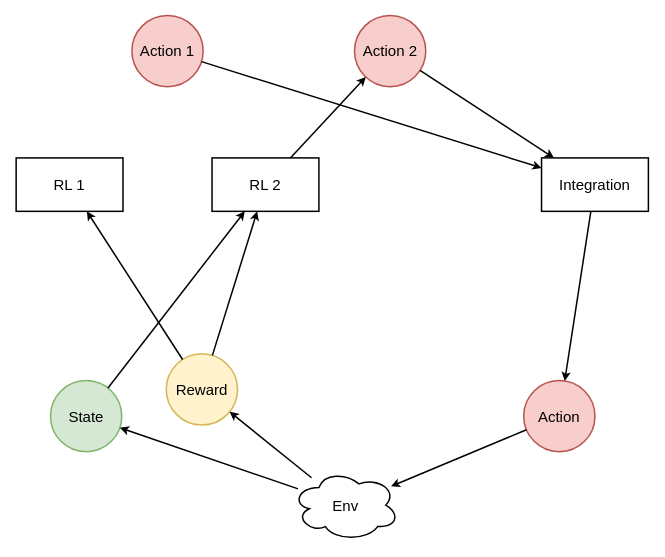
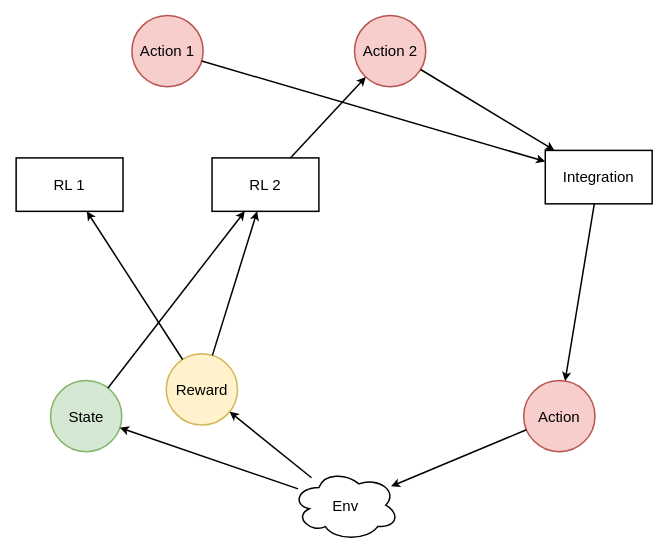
  <mxCell id="0" />
  <mxCell id="1" parent="0" />
  <mxCell id="2" value="RL 2" style="whiteSpace=wrap;html=1;fontSize=20;strokeWidth=2;" vertex="1" parent="1"><mxGeometry x="282.014" y="209.831" width="142.373" height="71.186" as="geometry" /></mxCell>
  <mxCell id="3" value="Env" style="ellipse;shape=cloud;whiteSpace=wrap;html=1;fontSize=20;strokeWidth=2;" vertex="1" parent="1"><mxGeometry x="388.793" y="625.085" width="142.373" height="94.915" as="geometry" /></mxCell>
  <mxCell id="4" value="State" style="ellipse;whiteSpace=wrap;html=1;aspect=fixed;fillColor=#d5e8d4;strokeColor=#82b366;fontSize=20;strokeWidth=2;" vertex="1" parent="1"><mxGeometry x="66.81" y="506.436" width="94.915" height="94.915" as="geometry" /></mxCell>
  <mxCell id="5" value="Reward" style="ellipse;whiteSpace=wrap;html=1;aspect=fixed;fillColor=#fff2cc;strokeColor=#d6b656;fontSize=20;strokeWidth=2;" vertex="1" parent="1"><mxGeometry x="221.047" y="470.843" width="94.915" height="94.915" as="geometry" /></mxCell>
  <mxCell id="6" value="" style="endArrow=classic;html=1;fontSize=20;strokeWidth=2;" edge="1" parent="1" source="3" target="4"><mxGeometry x="57.81" y="90" width="50" height="50" as="geometry"><mxPoint x="365.065" y="447.119" as="sourcePoint" /><mxPoint x="424.387" y="387.797" as="targetPoint" /></mxGeometry></mxCell>
  <mxCell id="7" value="" style="endArrow=classic;html=1;fontSize=20;strokeWidth=2;" edge="1" parent="1" source="3" target="5"><mxGeometry x="57.81" y="90" width="50" height="50" as="geometry"><mxPoint x="365.065" y="447.119" as="sourcePoint" /><mxPoint x="424.387" y="387.797" as="targetPoint" /></mxGeometry></mxCell>
  <mxCell id="8" value="RL 1" style="whiteSpace=wrap;html=1;fontSize=20;strokeWidth=2;" vertex="1" parent="1"><mxGeometry x="20.996" y="209.831" width="142.373" height="71.186" as="geometry" /></mxCell>
  <mxCell id="9" value="" style="endArrow=classic;html=1;fontSize=20;strokeWidth=2;" edge="1" parent="1" source="5" target="8"><mxGeometry x="57.81" y="90" width="50" height="50" as="geometry"><mxPoint x="365.065" y="316.61" as="sourcePoint" /><mxPoint x="424.387" y="257.288" as="targetPoint" /></mxGeometry></mxCell>
  <mxCell id="10" value="" style="endArrow=classic;html=1;fontSize=20;strokeWidth=2;" edge="1" parent="1" source="4" target="2"><mxGeometry x="57.81" y="90" width="50" height="50" as="geometry"><mxPoint x="365.065" y="316.61" as="sourcePoint" /><mxPoint x="424.387" y="257.288" as="targetPoint" /></mxGeometry></mxCell>
  <mxCell id="11" value="" style="endArrow=classic;html=1;fontSize=20;strokeWidth=2;" edge="1" parent="1" source="5" target="2"><mxGeometry x="57.81" y="90" width="50" height="50" as="geometry"><mxPoint x="365.065" y="316.61" as="sourcePoint" /><mxPoint x="424.387" y="257.288" as="targetPoint" /></mxGeometry></mxCell>
  <mxCell id="12" value="Action 1" style="ellipse;whiteSpace=wrap;html=1;aspect=fixed;fillColor=#f8cecc;strokeColor=#b85450;fontSize=20;strokeWidth=2;" vertex="1" parent="1"><mxGeometry x="175.234" y="20" width="94.915" height="94.915" as="geometry" /></mxCell>
  <mxCell id="13" value="Action 2" style="ellipse;whiteSpace=wrap;html=1;aspect=fixed;fillColor=#f8cecc;strokeColor=#b85450;fontSize=20;strokeWidth=2;" vertex="1" parent="1"><mxGeometry x="471.844" y="20" width="94.915" height="94.915" as="geometry" /></mxCell>
  <mxCell id="14" value="" style="endArrow=classic;html=1;fontSize=20;strokeWidth=2;" edge="1" parent="1" source="2" target="13"><mxGeometry x="57.81" y="90" width="50" height="50" as="geometry"><mxPoint x="388.793" y="221.695" as="sourcePoint" /><mxPoint x="448.115" y="162.373" as="targetPoint" /></mxGeometry></mxCell>
- <mxCell id="15" value="Integration" style="whiteSpace=wrap;html=1;fontSize=20;strokeWidth=2;" vertex="1" parent="1"><mxGeometry x="720.997" y="209.831" width="142.373" height="71.186" as="geometry" /></mxCell>
+ <mxCell id="15" value="Integration" style="whiteSpace=wrap;html=1;fontSize=20;strokeWidth=2;" vertex="1" parent="1"><mxGeometry x="725.997" y="199.831" width="142.373" height="71.186" as="geometry" /></mxCell>
  <mxCell id="16" value="" style="endArrow=classic;html=1;fontSize=20;strokeWidth=2;" edge="1" parent="1" source="13" target="15"><mxGeometry x="57.81" y="90" width="50" height="50" as="geometry"><mxPoint x="388.793" y="221.695" as="sourcePoint" /><mxPoint x="448.115" y="162.373" as="targetPoint" /></mxGeometry></mxCell>
  <mxCell id="17" value="" style="endArrow=classic;html=1;fontSize=20;strokeWidth=2;" edge="1" parent="1" source="12" target="15"><mxGeometry x="57.81" y="90" width="50" height="50" as="geometry"><mxPoint x="388.793" y="221.695" as="sourcePoint" /><mxPoint x="448.115" y="162.373" as="targetPoint" /></mxGeometry></mxCell>
  <mxCell id="18" value="Action" style="ellipse;whiteSpace=wrap;html=1;aspect=fixed;fillColor=#f8cecc;strokeColor=#b85450;fontSize=20;strokeWidth=2;" vertex="1" parent="1"><mxGeometry x="697.268" y="506.441" width="94.915" height="94.915" as="geometry" /></mxCell>
  <mxCell id="19" value="" style="endArrow=classic;html=1;fontSize=20;strokeWidth=2;" edge="1" parent="1" source="15" target="18"><mxGeometry x="57.81" y="90" width="50" height="50" as="geometry"><mxPoint x="388.793" y="530.169" as="sourcePoint" /><mxPoint x="448.115" y="470.847" as="targetPoint" /></mxGeometry></mxCell>
  <mxCell id="20" value="" style="endArrow=classic;html=1;fontSize=20;strokeWidth=2;" edge="1" parent="1" source="18" target="3"><mxGeometry x="57.81" y="90" width="50" height="50" as="geometry"><mxPoint x="388.793" y="530.169" as="sourcePoint" /><mxPoint x="448.115" y="470.847" as="targetPoint" /></mxGeometry></mxCell>
